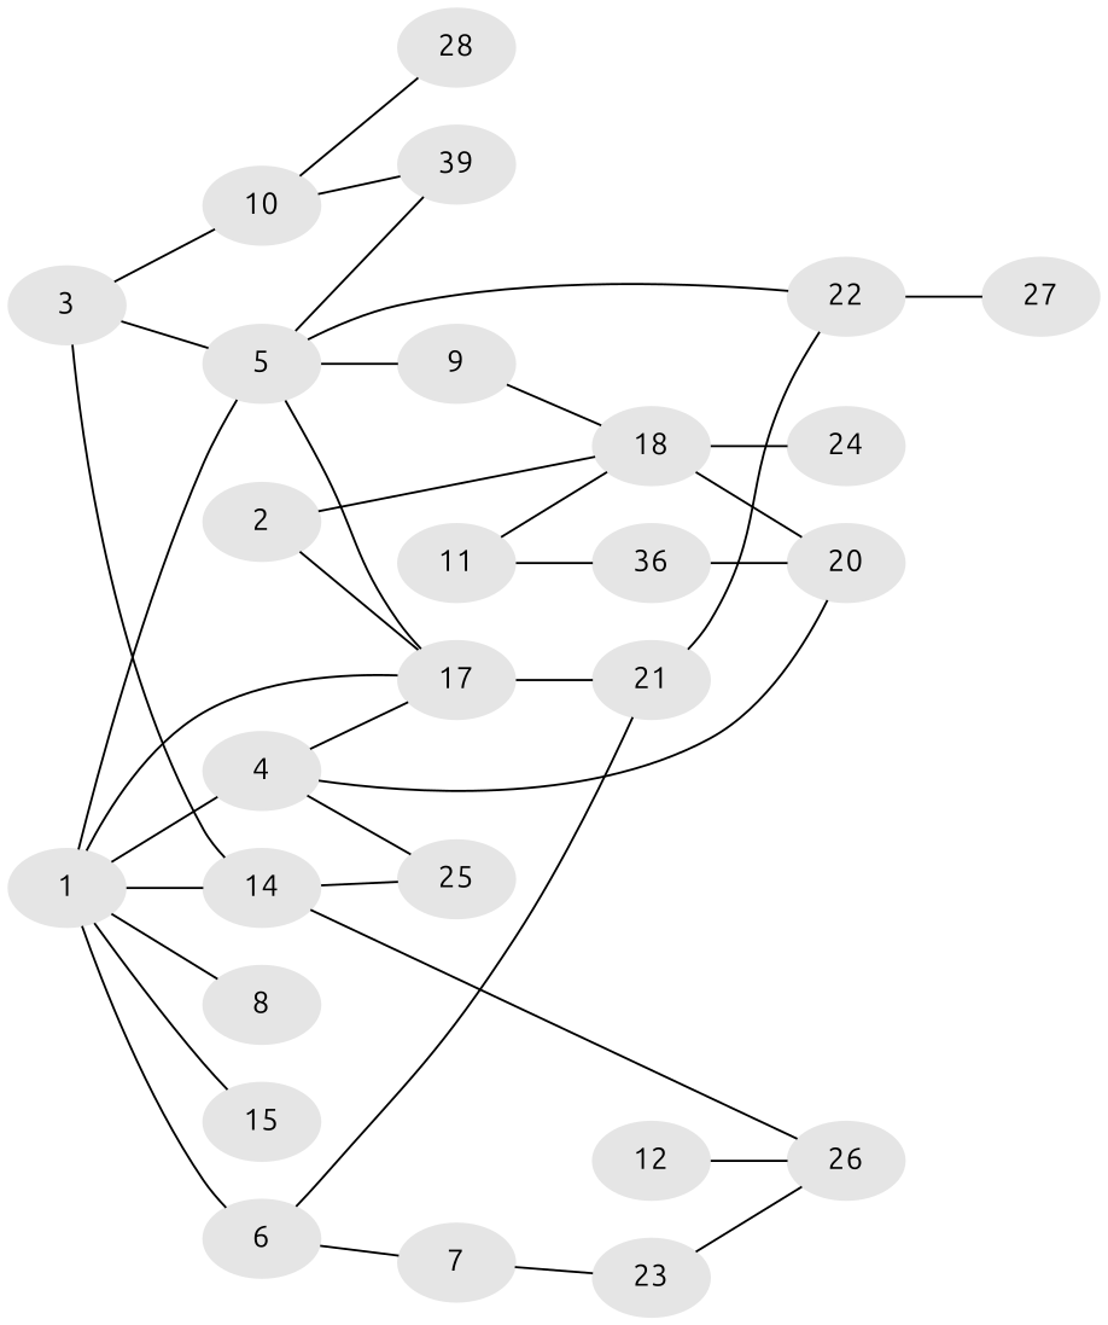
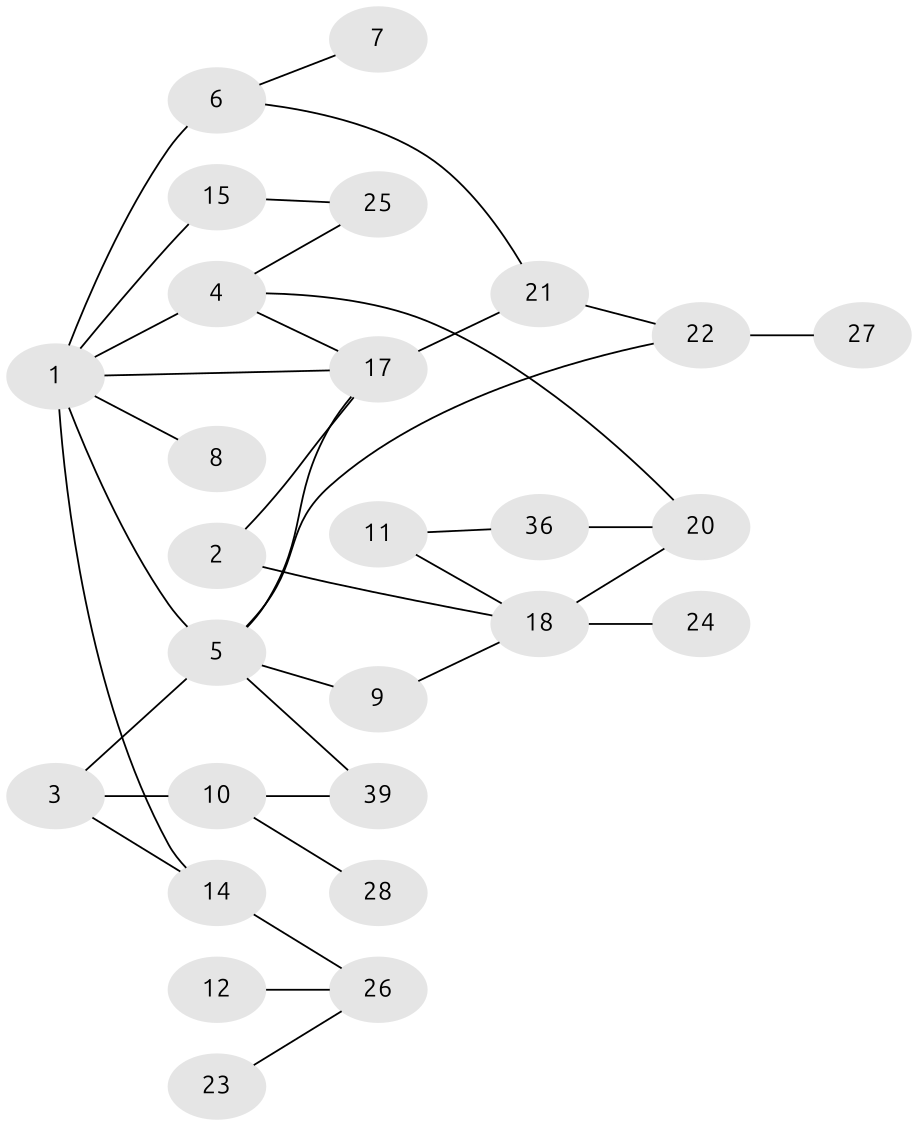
  graph {
    fontname=Ubuntu
    rankdir=LR
    node [color=gray90 fontname=Ubuntu style=filled]
    edge [fontname=Ubuntu weight=1.0]
    1
    4
    5
    6
    8
    14
    15
    17
    20
    25
    9
    n12 [label=39]
    22
    7
    21
    26
    2
    18
    12
    24
    3
    10
    28
    27
    23
    11
    n27 [label=36]
    1 -- 4
    1 -- 5
    1 -- 6
    1 -- 8
    1 -- 14
    1 -- 15
    1 -- 17
    4 -- 17
    4 -- 20
    4 -- 25
    5 -- 17 [weight=2.0]
    5 -- 9
    5 -- n12
    5 -- 22
    6 -- 7
    6 -- 21
-   14 -- 25
+   15 -- 25
    14 -- 26
    17 -- 21
    9 -- 18
    22 -- 27 [weight=2.0]
-   7 -- 23
    21 -- 22
    2 -- 17
    2 -- 18
    18 -- 20
    18 -- 24
    12 -- 26
    3 -- 5
    3 -- 14
    3 -- 10 [weight=2.0]
    10 -- n12
    10 -- 28
    23 -- 26
    11 -- 18
    11 -- n27
    n27 -- 20
  }
